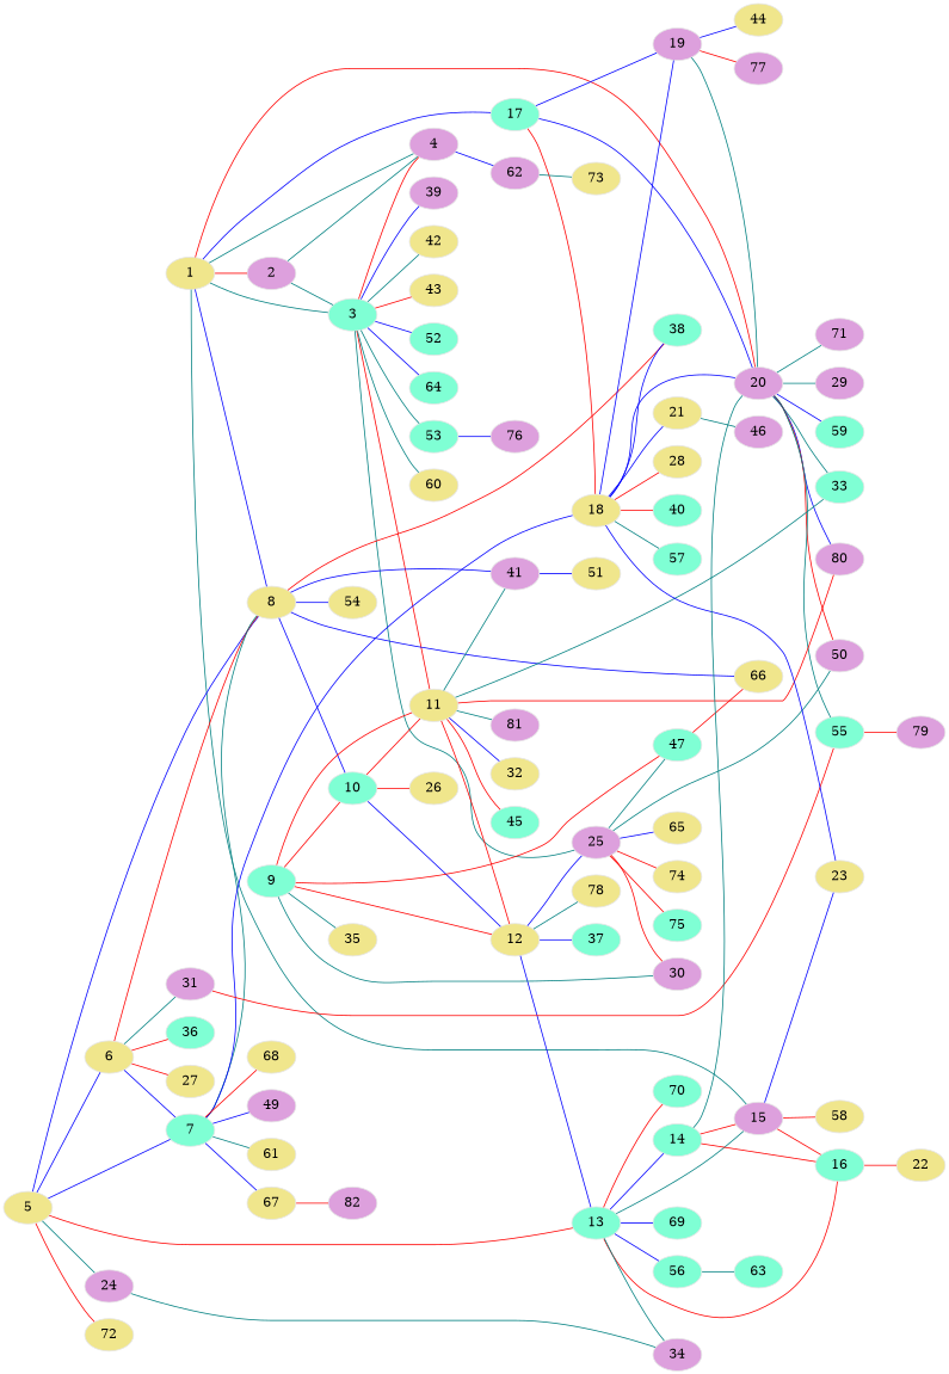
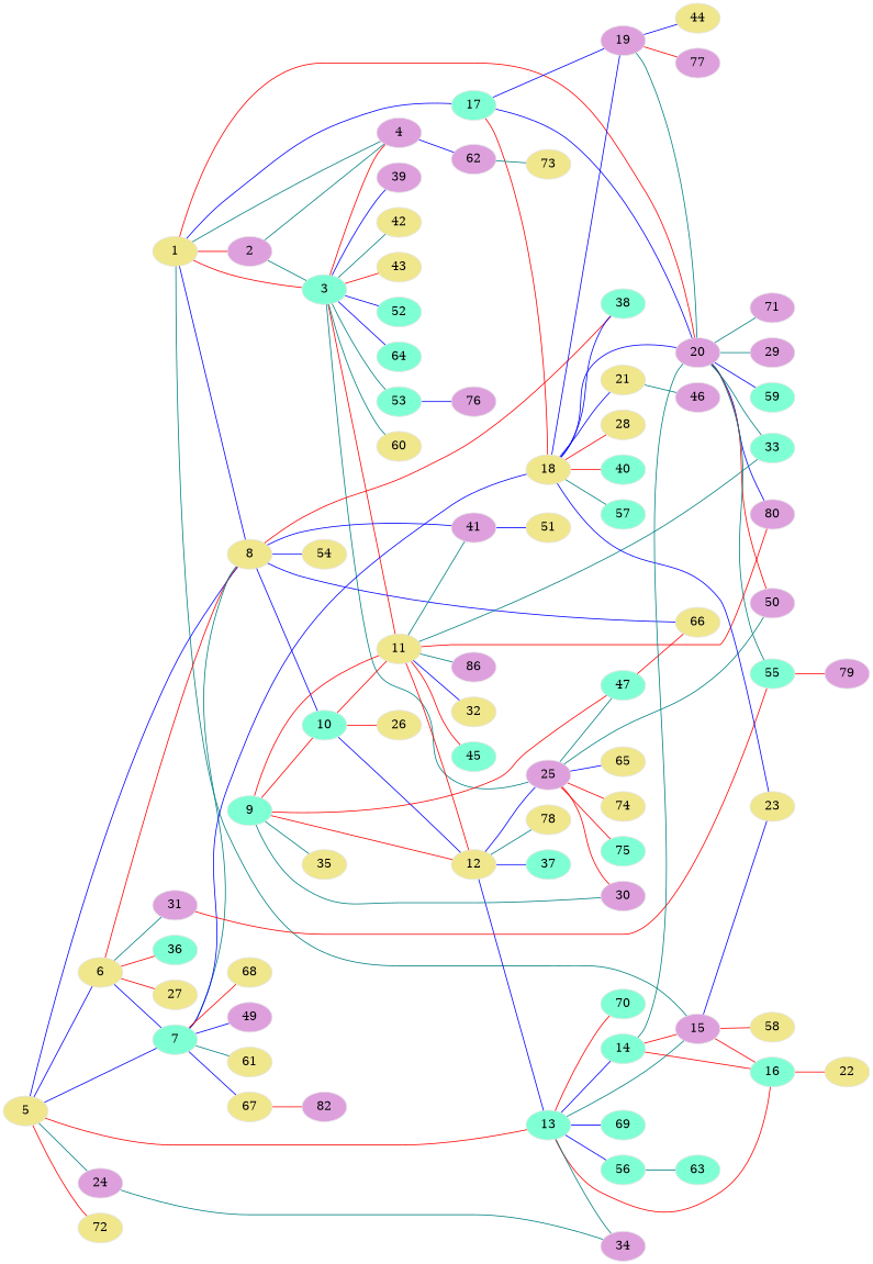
  graph {
    rankdir=LR
    node [color=gray90 fillcolor=khaki style=filled]
    edge [color=red]
    2 [fillcolor=plum]
    1
    3 [fillcolor=aquamarine]
    4 [fillcolor=plum]
    8
    15 [fillcolor=plum]
    20 [fillcolor=plum]
    17 [fillcolor=aquamarine]
    11
    25 [fillcolor=plum]
    39 [fillcolor=plum]
    42
    43
    52 [fillcolor=aquamarine]
    53 [fillcolor=aquamarine]
    60
    64 [fillcolor=aquamarine]
    62 [fillcolor=plum]
    10 [fillcolor=aquamarine]
    38 [fillcolor=aquamarine]
    41 [fillcolor=plum]
    54
    66
    16 [fillcolor=aquamarine]
    23
    58
    33 [fillcolor=aquamarine]
    80 [fillcolor=plum]
    29 [fillcolor=plum]
    50 [fillcolor=plum]
    55 [fillcolor=aquamarine]
    59 [fillcolor=aquamarine]
    71 [fillcolor=plum]
    12
    32
    45 [fillcolor=aquamarine]
-   81 [fillcolor=plum]
+   81 [fillcolor=plum label=86]
    30 [fillcolor=plum]
    47 [fillcolor=aquamarine]
    65
    74
    75 [fillcolor=aquamarine]
    76 [fillcolor=plum]
    73
    5
    6
    7 [fillcolor=aquamarine]
    13 [fillcolor=aquamarine]
    24 [fillcolor=plum]
    72
    27
    31 [fillcolor=plum]
    36 [fillcolor=aquamarine]
    18
    49 [fillcolor=plum]
    61
    67
    68
    14 [fillcolor=aquamarine]
    34 [fillcolor=plum]
    56 [fillcolor=aquamarine]
    69 [fillcolor=aquamarine]
    70 [fillcolor=aquamarine]
    19 [fillcolor=plum]
    21
    28
    40 [fillcolor=aquamarine]
    57 [fillcolor=aquamarine]
    82 [fillcolor=plum]
    26
    51
    9 [fillcolor=aquamarine]
    35
    37 [fillcolor=aquamarine]
    78
    22
    63 [fillcolor=aquamarine]
    44
    77 [fillcolor=plum]
    46 [fillcolor=plum]
    79 [fillcolor=plum]
    2 -- 3 [color=teal]
    2 -- 4 [color=teal]
    1 -- 2
-   1 -- 3 [color=teal]
+   1 -- 3
    1 -- 4 [color=teal]
    1 -- 8 [color=blue]
    1 -- 15 [color=teal]
    1 -- 20
    1 -- 17 [color=blue]
    3 -- 4
    3 -- 11
    3 -- 25 [color=teal]
    3 -- 39 [color=blue]
    3 -- 42 [color=teal]
    3 -- 43
    3 -- 52 [color=blue]
    3 -- 53 [color=teal]
    3 -- 60 [color=teal]
    3 -- 64 [color=blue]
    4 -- 62 [color=blue]
    8 -- 10 [color=blue]
    8 -- 38
    8 -- 41 [color=blue]
    8 -- 54 [color=blue]
    8 -- 66 [color=blue]
    15 -- 16
    15 -- 23 [color=blue]
    15 -- 58
    20 -- 33 [color=teal]
    20 -- 80 [color=blue]
    20 -- 29 [color=teal]
    20 -- 50
    20 -- 55 [color=teal]
    20 -- 59 [color=blue]
    20 -- 71 [color=teal]
    17 -- 20 [color=blue]
    17 -- 18
    17 -- 19 [color=blue]
    11 -- 41 [color=teal]
    11 -- 33 [color=teal]
    11 -- 80
    11 -- 12
    11 -- 32 [color=blue]
    11 -- 45
    11 -- 81 [color=teal]
    25 -- 50 [color=teal]
    25 -- 30
    25 -- 47 [color=teal]
    25 -- 65 [color=blue]
    25 -- 74
    25 -- 75
    53 -- 76 [color=blue]
    62 -- 73 [color=teal]
    10 -- 11
    10 -- 12 [color=blue]
    10 -- 26
    41 -- 51 [color=blue]
    16 -- 22
    55 -- 79
    12 -- 25 [color=blue]
    12 -- 13 [color=blue]
    12 -- 37 [color=blue]
    12 -- 78 [color=teal]
    47 -- 66
    5 -- 8 [color=blue]
    5 -- 6 [color=blue]
    5 -- 7 [color=blue]
    5 -- 13
    5 -- 24 [color=teal]
    5 -- 72
    6 -- 8
    6 -- 7 [color=blue]
    6 -- 27
    6 -- 31 [color=teal]
    6 -- 36
    7 -- 8 [color=teal]
    7 -- 18 [color=blue]
    7 -- 49 [color=blue]
    7 -- 61 [color=teal]
    7 -- 67 [color=blue]
    7 -- 68
    13 -- 15 [color=teal]
    13 -- 16
    13 -- 14 [color=blue]
    13 -- 34 [color=teal]
    13 -- 56 [color=blue]
    13 -- 69 [color=blue]
    13 -- 70
    24 -- 34 [color=teal]
    31 -- 55
    18 -- 20 [color=blue]
    18 -- 38 [color=blue]
    18 -- 23 [color=blue]
    18 -- 19 [color=blue]
    18 -- 21 [color=blue]
    18 -- 28
    18 -- 40
    18 -- 57 [color=teal]
    67 -- 82
    14 -- 15
    14 -- 20 [color=teal]
    14 -- 16
    56 -- 63 [color=teal]
    19 -- 20 [color=teal]
    19 -- 44 [color=blue]
    19 -- 77
    21 -- 46 [color=teal]
    9 -- 11
    9 -- 10
    9 -- 12
    9 -- 30 [color=teal]
    9 -- 47
    9 -- 35 [color=teal]
  }
